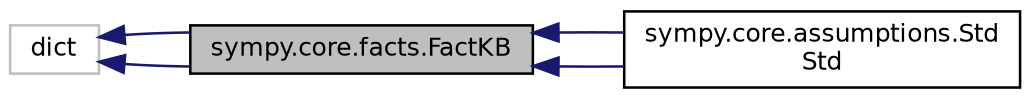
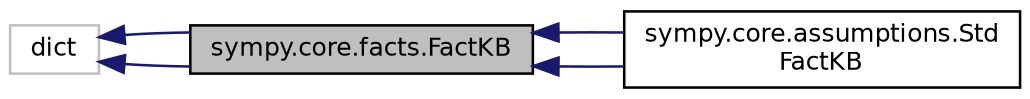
  digraph {
    rankdir=LR
    node [color=black fillcolor=white fontname=Helvetica fontsize=10 shape=record style=filled]
    edge [color=midnightblue dir=back fontname=Helvetica fontsize=10 labelfontname=Helvetica labelfontsize=10 style=solid]
    n1 [fillcolor=grey75 fontcolor=black height=0.2 label="sympy.core.facts.FactKB" width=0.4]
-   n2 [height=0.2 label="sympy.core.assumptions.Std\lStd" width=0.4]
+   n2 [height=0.2 label="sympy.core.assumptions.Std\lFactKB" width=0.4]
    n3 [color=grey75 height=0.2 label=dict width=0.4]
    n1 -> n2
    n1 -> n2
    n3 -> n1
    n3 -> n1
  }
